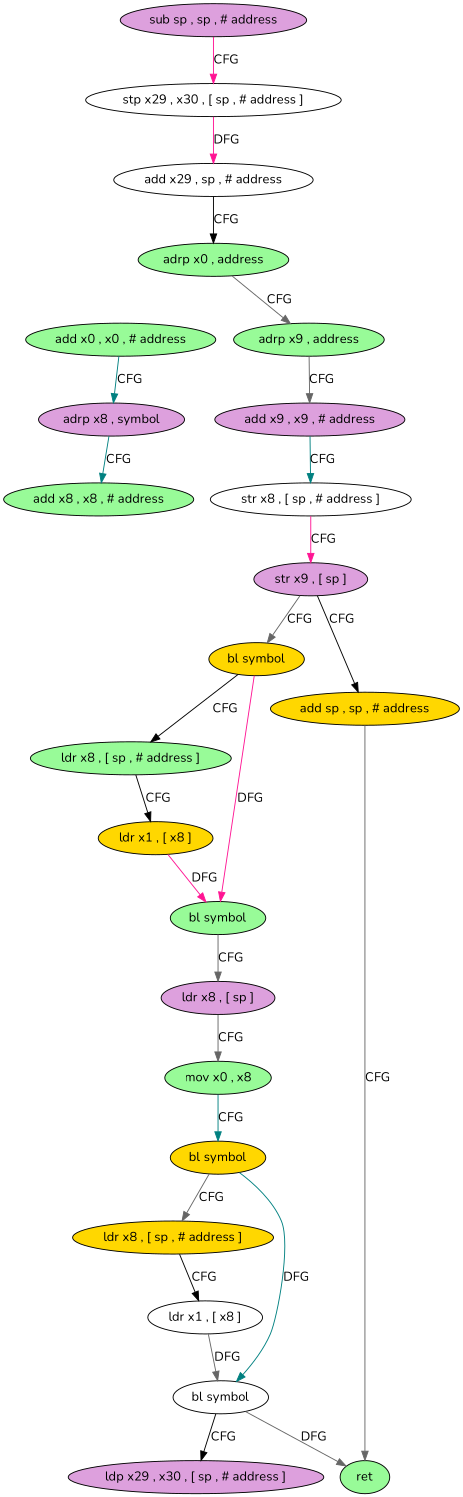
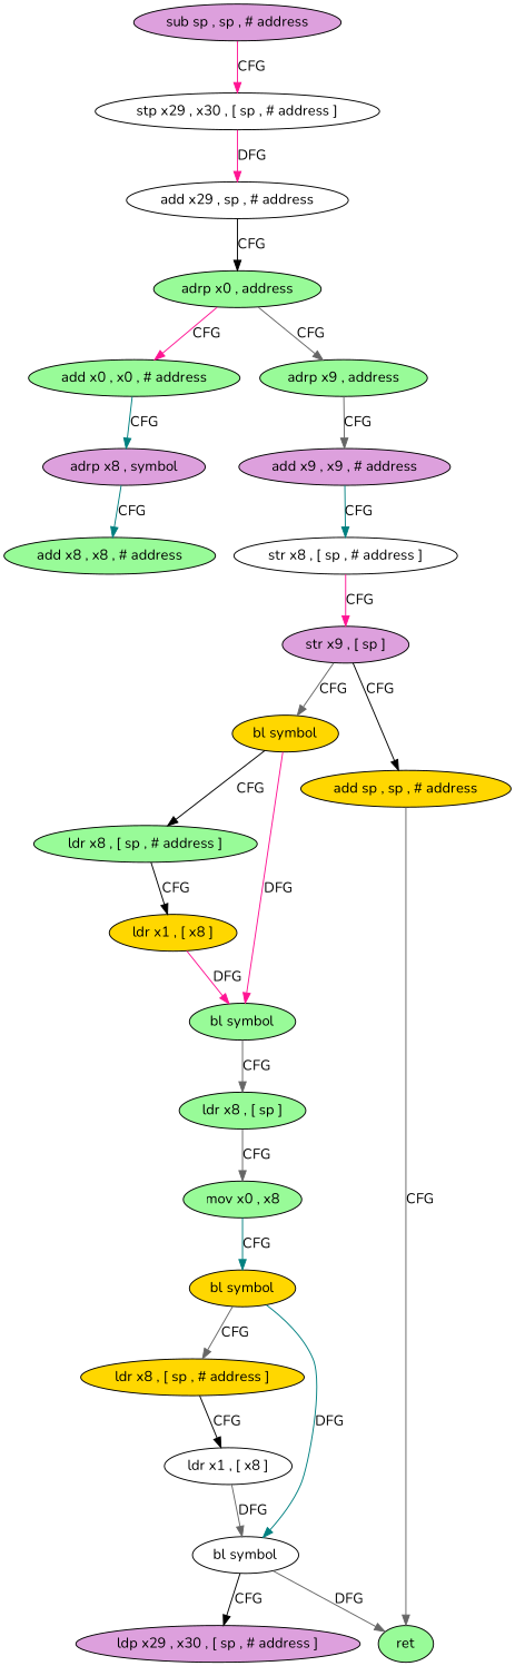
  digraph {
    fontname=Nunito
    node [fillcolor=palegreen fontname=Nunito style=filled]
    edge [color=gray40 fontname=Nunito]
    n1 [fillcolor=plum label="sub sp , sp , # address"]
    n2 [fillcolor=white label="stp x29 , x30 , [ sp , # address ]"]
    n3 [fillcolor=white label="add x29 , sp , # address"]
    n4 [label="adrp x0 , address"]
    n5 [label="add x0 , x0 , # address"]
    n6 [label="adrp x9 , address"]
    n7 [fillcolor=plum label="adrp x8 , symbol"]
    n8 [label="add x8 , x8 , # address"]
    n9 [fillcolor=plum label="add x9 , x9 , # address"]
    n10 [fillcolor=white label="str x8 , [ sp , # address ]"]
    n11 [fillcolor=plum label="str x9 , [ sp ]"]
    n12 [fillcolor=gold label="bl symbol"]
    n13 [fillcolor=gold label="add sp , sp , # address"]
    n14 [label="ldr x8 , [ sp , # address ]"]
    n15 [label="bl symbol"]
    n16 [fillcolor=gold label="ldr x1 , [ x8 ]"]
-   n17 [fillcolor=plum label="ldr x8 , [ sp ]"]
+   n17 [label="ldr x8 , [ sp ]"]
    n18 [label="mov x0 , x8"]
    n19 [fillcolor=gold label="bl symbol"]
    n20 [fillcolor=gold label="ldr x8 , [ sp , # address ]"]
    n21 [fillcolor=white label="bl symbol"]
    n22 [fillcolor=white label="ldr x1 , [ x8 ]"]
    n23 [fillcolor=plum label="ldp x29 , x30 , [ sp , # address ]"]
    n24 [label=ret]
    n1 -> n2 [color=deeppink label=CFG]
    n2 -> n3 [color=deeppink label=DFG]
    n3 -> n4 [color=black label=CFG]
+   n4 -> n5 [color=deeppink label=CFG]
    n4 -> n6 [label=CFG]
    n5 -> n7 [color=teal label=CFG]
    n6 -> n9 [label=CFG]
    n7 -> n8 [color=teal label=CFG]
    n9 -> n10 [color=teal label=CFG]
    n10 -> n11 [color=deeppink label=CFG]
    n11 -> n12 [label=CFG]
    n11 -> n13 [color=black label=CFG]
    n12 -> n14 [color=black label=CFG]
    n12 -> n15 [color=deeppink label=DFG]
    n13 -> n24 [label=CFG]
    n14 -> n16 [color=black label=CFG]
    n15 -> n17 [label=CFG]
    n16 -> n15 [color=deeppink label=DFG]
    n17 -> n18 [label=CFG]
    n18 -> n19 [color=teal label=CFG]
    n19 -> n20 [label=CFG]
    n19 -> n21 [color=teal label=DFG]
    n20 -> n22 [color=black label=CFG]
    n21 -> n23 [color=black label=CFG]
    n21 -> n24 [label=DFG]
    n22 -> n21 [label=DFG]
  }
